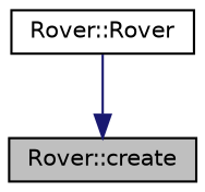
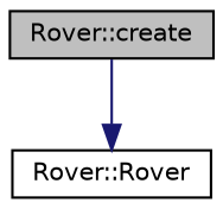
  digraph {
    rankdir=TB
    node [color=black fontname=Helvetica fontsize=10 shape=record style=filled]
    n1 [fillcolor=grey75 fontcolor=black height=0.2 label="Rover::create" width=0.4]
    n2 [fillcolor=white height=0.2 label="Rover::Rover" width=0.4]
-   n2 -> n1 [color=midnightblue fontname=Helvetica fontsize=10 labelfontname=Helvetica labelfontsize=10 style=solid]
+   n1 -> n2 [color=midnightblue fontname=Helvetica fontsize=10 labelfontname=Helvetica labelfontsize=10 style=solid]
  }
